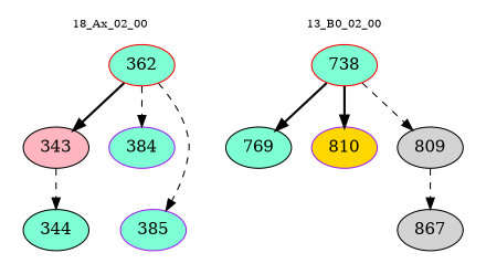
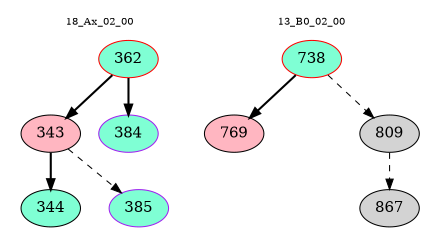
  digraph {
    node [color=black fillcolor=aquamarine style=filled]
    edge [color=black style=bold]
    n1 [color=red label=362]
    n2 [fillcolor=lightpink label=343]
    n3 [color=purple label=384]
    n4 [color=purple label=385]
    n5 [label=344]
    n6 [color=red label=738]
-   n7 [label=769]
-   n8 [color=purple fillcolor=gold label=810]
+   n7 [fillcolor=lightpink label=769]
    n9 [fillcolor=lightgrey label=809]
    n10 [fillcolor=lightgrey label=867]
    subgraph cluster_1 {
      color=white
      fontsize=10
      label="18_Ax_02_00"
      n1
      n2
      n3
      n4
      n5
    }
    subgraph cluster_2 {
      color=white
      fontsize=10
      label="13_B0_02_00"
      n6
      n7
-     n8
      n9
      n10
    }
    n1 -> n2
-   n1 -> n3 [style=dashed]
-   n1 -> n4 [style=dashed]
-   n2 -> n5 [style=dashed]
+   n1 -> n3
+   n2 -> n4 [style=dashed]
+   n2 -> n5
    n6 -> n7
-   n6 -> n8
    n6 -> n9 [style=dashed]
    n9 -> n10 [style=dashed]
  }
